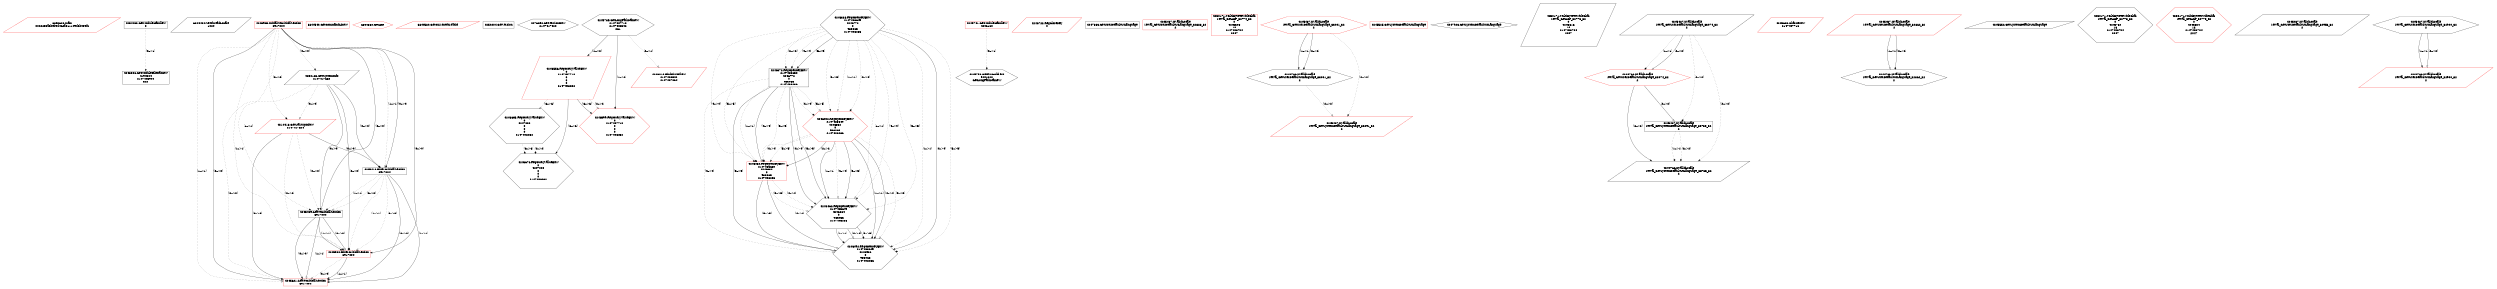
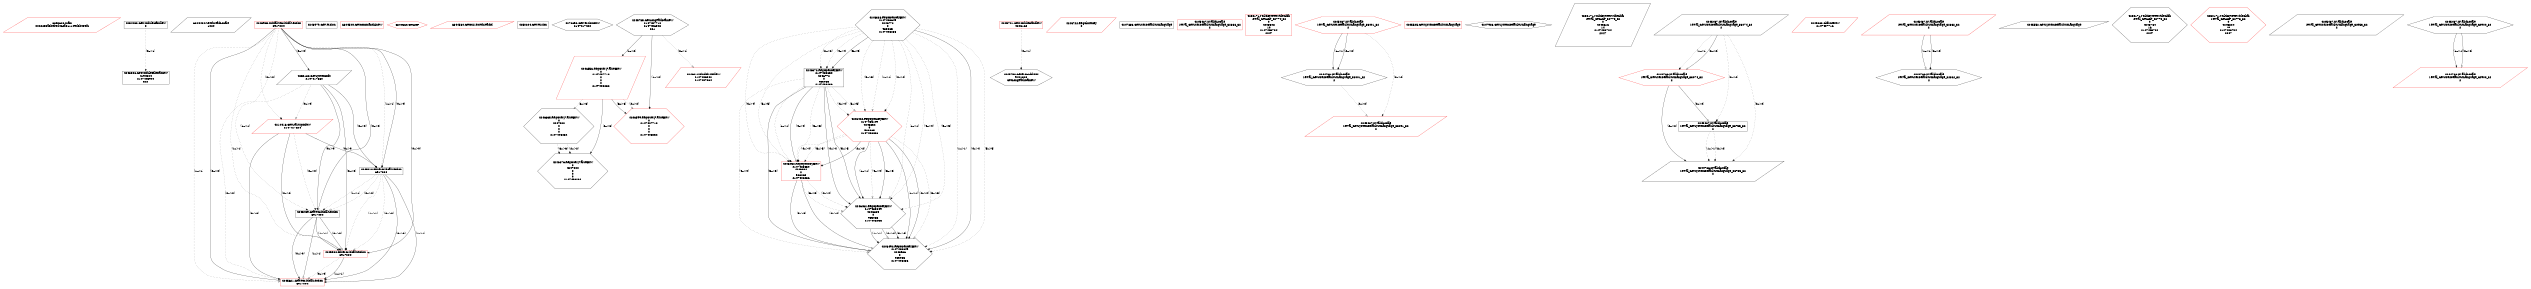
  digraph {
    node [color=black shape=hexagon]
    edge [arrowhead=diamond style=dotted]
    n1 [color=red label="6850628.main\n0002253a5beb9d462a311149d3b439fc" shape=parallelogram]
    n2 [label="4254480.GetModuleHandleW\n0" shape=box]
    n3 [label="4243306.GetModuleFileNameW\n4194304\n2147408904\n522" shape=box]
    n4 [label="6844434.SetThreadLocale\n1024" shape=parallelogram]
    n5 [color=red label="4243965.InitializeCriticalSection\n6917004" shape=box]
    n6 [label="4250188.GetSystemInfo\n2147417660" shape=parallelogram]
    n7 [color=red label="4214413.GetStartupInfoW\n2147417624" shape=parallelogram]
    n8 [label="4245418.EnterCriticalSection\n6917004" shape=box]
    n9 [label="4245469.LeaveCriticalSection\n6917004" shape=box]
    n10 [color=red label="4245580.EnterCriticalSection\n6917004" shape=box]
    n11 [color=red label="4245621.LeaveCriticalSection\n6917004" shape=box]
+   n12 [label="4243979.GetVersion\n" shape=box]
    n13 [color=red label="6844540.GetCommandLineW\n" shape=box]
    n14 [color=red label="6844560.GetACP\n"]
    n15 [color=red label="6844580.GetCurrentThreadId\n" shape=parallelogram]
    n16 [label="4250204.GetVersion\n" shape=box]
    n17 [label="4276690.GetVersionExW\n2147417420"]
    n18 [label="4245785.GetLongPathNameW\n2147407710\n2147406542\n261"]
    n19 [color=red label="4246556.RegQueryValueExW\n0\n2147407710\n0\n0\n0\n2147408232" shape=parallelogram]
    n20 [color=red label="4246599.RegQueryValueExW\n0\n2147407710\n0\n0\n0\n2147408232"]
    n21 [color=red label="4246014.FindFirstFileW\n2147406542\n2147407064" shape=parallelogram]
    n22 [label="4246338.RegOpenKeyExW\n2147483649\n4246772\n0\n983865\n2147408236"]
    n23 [label="4246372.RegOpenKeyExW\n2147483650\n4246772\n0\n983065\n2147408236" shape=box]
-   n24 [color=red label="4246402.RegOpenKeyExW\n2147483649\n4246832\n0\n983065\n2147408236"]
+   n24 [color=red label="4246402.RegOpenKeyExW\n2147483149\n4246832\n0\n983065\n2147408236"]
    n25 [color=red label="4246432.RegOpenKeyExW\n2147483650\n4246832\n0\n983065\n2147408236" shape=box]
    n26 [label="4246462.RegOpenKeyExW\n2147483649\n4246884\n0\n983065\n2147408236"]
    n27 [label="4246492.RegOpenKeyExW\n2147483649\n4246936\n0\n983065\n2147408236"]
    n28 [color=red label="4245741.GetModuleHandleW\n4246160" shape=box]
    n29 [label="4245758.GetProcAddress\n9441320\nGetLongPathNameW"]
    n30 [label="4246635.RegQueryValueExW\n0\n4247000\n0\n0\n0\n2147408232"]
    n31 [label="4246676.RegQueryValueExW\n0\n4247000\n0\n0\n0\n2147408232"]
    n32 [color=red label="4246722.RegCloseKey\n0" shape=parallelogram]
    n33 [label="4247883.GetUserDefaultUILanguage\n" shape=box]
    n34 [color=red label="4245487.IsValidLocale\nretval_GetUserDefaultUILanguage_32888_32\n2" shape=box]
    n35 [color=red label="4250171.MultiByteToWideChar\nretval_GetACP_32774_32\n0\n4243508\n10\n2147403704\n2047" shape=box]
    n36 [color=red label="4245487.IsValidLocale\nretval_GetUserDefaultUILanguage_33001_32\n2"]
    n37 [label="4244766.IsValidLocale\nretval_GetUserDefaultUILanguage_33001_32\n2"]
    n38 [color=red label="4245487.IsValidLocale\nretval_GetSystemDefaultUILanguage_33291_32\n2" shape=parallelogram]
    n39 [color=red label="4245525.GetSystemDefaultUILanguage\n" shape=box]
    n40 [label="4247923.GetSystemDefaultUILanguage\n"]
    n41 [label="4250171.MultiByteToWideChar\nretval_GetACP_32773_32\n0\n4243616\n14\n2147403704\n2047" shape=parallelogram]
    n42 [label="4245487.IsValidLocale\nretval_GetUserDefaultUILanguage_33074_32\n2" shape=parallelogram]
    n43 [color=red label="4244766.IsValidLocale\nretval_GetUserDefaultUILanguage_33074_32\n2"]
    n44 [label="4245487.IsValidLocale\nretval_GetSystemDefaultUILanguage_33735_32\n2" shape=box]
    n45 [label="4244766.IsValidLocale\nretval_GetSystemDefaultUILanguage_33735_32\n2" shape=parallelogram]
    n46 [color=red label="4245683.CharNextW\n2147407716" shape=parallelogram]
    n47 [color=red label="4245487.IsValidLocale\nretval_GetUserDefaultUILanguage_32862_32\n2" shape=parallelogram]
    n48 [label="4244766.IsValidLocale\nretval_GetUserDefaultUILanguage_32862_32\n2"]
    n49 [label="4245552.GetSystemDefaultUILanguage\n" shape=parallelogram]
    n50 [label="4250171.MultiByteToWideChar\nretval_GetACP_32773_32\n0\n4243764\n16\n2147403704\n2047"]
    n51 [color=red label="4250171.MultiByteToWideChar\nretval_GetACP_32773_32\n0\n4243824\n13\n2147403704\n2047"]
    n52 [label="4245487.IsValidLocale\nretval_GetUserDefaultUILanguage_32953_32\n2" shape=parallelogram]
    n53 [label="4245487.IsValidLocale\nretval_GetUserDefaultUILanguage_32900_32\n2"]
    n54 [color=red label="4244766.IsValidLocale\nretval_GetUserDefaultUILanguage_32900_32\n2" shape=parallelogram]
    n2 -> n3 [arrowhead=normal label="(0-->1)"]
-   n5 -> n6 [arrowhead=normal label="(0-->0)"]
+   n5 -> n6 [arrowhead=normal label="(0-->0)" style=solid]
    n5 -> n7 [label="(0-->0)"]
    n5 -> n8 [arrowhead=onormal label="(1-->1)"]
    n5 -> n8 [label="(0-->0)" style=solid]
    n5 -> n9 [arrowhead=normal label="(1-->1)"]
    n5 -> n9 [arrowhead=onormal label="(0-->0)" style=solid]
    n5 -> n10 [arrowhead=onormal label="(1-->1)"]
    n5 -> n10 [arrowhead=normal label="(0-->0)" style=solid]
    n5 -> n11 [arrowhead=onormal label="(1-->1)"]
    n5 -> n11 [arrowhead=onormal label="(0-->0)" style=solid]
    n6 -> n7 [arrowhead=onormal label="(0-->0)"]
    n6 -> n8 [arrowhead=normal label="(0-->0)" style=solid]
    n6 -> n9 [arrowhead=normal label="(0-->0)" style=solid]
    n6 -> n10 [label="(0-->0)" style=solid]
    n6 -> n11 [arrowhead=onormal label="(0-->0)"]
    n7 -> n8 [label="(0-->0)" style=solid]
    n7 -> n9 [arrowhead=normal label="(0-->0)"]
-   n7 -> n10 [label="(0-->0)"]
+   n7 -> n10 [label="(0-->0)" style=solid]
    n7 -> n11 [arrowhead=normal label="(0-->0)" style=solid]
    n8 -> n9 [arrowhead=normal label="(1-->1)"]
    n8 -> n9 [arrowhead=onormal label="(0-->0)"]
    n8 -> n10 [label="(1-->1)"]
    n8 -> n10 [arrowhead=onormal label="(0-->0)"]
    n8 -> n11 [label="(1-->1)" style=solid]
    n8 -> n11 [label="(0-->0)" style=solid]
    n9 -> n10 [label="(1-->1)" style=solid]
    n9 -> n10 [arrowhead=onormal label="(0-->0)" style=solid]
    n9 -> n11 [arrowhead=onormal label="(1-->1)" style=solid]
    n9 -> n11 [arrowhead=normal label="(0-->0)" style=solid]
    n10 -> n11 [arrowhead=normal label="(1-->1)" style=solid]
    n10 -> n11 [arrowhead=onormal label="(0-->0)"]
    n18 -> n19 [arrowhead=normal label="(1-->2)" style=solid]
    n18 -> n20 [label="(1-->2)" style=solid]
    n18 -> n21 [arrowhead=onormal label="(2-->1)"]
    n19 -> n20 [arrowhead=onormal label="(2-->2)"]
    n19 -> n20 [arrowhead=normal label="(6-->6)" style=solid]
    n19 -> n30 [arrowhead=onormal label="(6-->6)"]
    n19 -> n31 [arrowhead=normal label="(6-->6)" style=solid]
    n22 -> n23 [label="(2-->2)"]
    n22 -> n23 [label="(4-->4)"]
    n22 -> n23 [arrowhead=normal label="(5-->5)" style=solid]
    n22 -> n24 [arrowhead=onormal label="(1-->1)"]
    n22 -> n24 [label="(4-->4)"]
    n22 -> n24 [arrowhead=normal label="(5-->5)"]
    n22 -> n25 [arrowhead=normal label="(4-->4)"]
    n22 -> n25 [label="(5-->5)"]
    n22 -> n26 [arrowhead=onormal label="(1-->1)"]
    n22 -> n26 [arrowhead=normal label="(4-->4)"]
    n22 -> n26 [arrowhead=normal label="(5-->5)"]
    n22 -> n27 [arrowhead=normal label="(1-->1)"]
    n22 -> n27 [arrowhead=normal label="(4-->4)" style=solid]
    n22 -> n27 [label="(5-->5)"]
    n23 -> n24 [label="(4-->4)"]
    n23 -> n24 [arrowhead=onormal label="(5-->5)"]
    n23 -> n25 [label="(1-->1)"]
    n23 -> n25 [arrowhead=onormal label="(4-->4)" style=solid]
    n23 -> n25 [label="(5-->5)"]
    n23 -> n26 [arrowhead=normal label="(4-->4)" style=solid]
    n23 -> n26 [arrowhead=normal label="(5-->5)" style=solid]
    n23 -> n27 [arrowhead=onormal label="(4-->4)"]
    n23 -> n27 [arrowhead=onormal label="(5-->5)" style=solid]
    n24 -> n25 [label="(2-->2)" style=solid]
    n24 -> n25 [label="(4-->4)"]
    n24 -> n25 [arrowhead=normal label="(5-->5)"]
    n24 -> n26 [label="(1-->1)" style=solid]
    n24 -> n26 [arrowhead=onormal label="(4-->4)"]
    n24 -> n26 [label="(5-->5)" style=solid]
    n24 -> n27 [label="(1-->1)" style=solid]
    n24 -> n27 [label="(4-->4)" style=solid]
    n24 -> n27 [arrowhead=onormal label="(5-->5)"]
    n25 -> n26 [label="(4-->4)"]
    n25 -> n26 [arrowhead=onormal label="(5-->5)"]
    n25 -> n27 [arrowhead=onormal label="(4-->4)" style=solid]
    n25 -> n27 [arrowhead=onormal label="(5-->5)" style=solid]
    n26 -> n27 [label="(1-->1)" style=solid]
    n26 -> n27 [arrowhead=onormal label="(4-->4)" style=solid]
    n26 -> n27 [label="(5-->5)" style=solid]
    n28 -> n29 [label="(0-->1)"]
    n30 -> n31 [label="(2-->2)"]
    n30 -> n31 [label="(6-->6)"]
    n36 -> n37 [arrowhead=normal label="(1-->1)" style=solid]
    n36 -> n37 [label="(2-->2)" style=solid]
    n36 -> n38 [arrowhead=normal label="(2-->2)"]
    n37 -> n38 [arrowhead=onormal label="(2-->2)"]
    n42 -> n43 [label="(1-->1)"]
    n42 -> n43 [arrowhead=onormal label="(2-->2)" style=solid]
    n42 -> n44 [label="(2-->2)"]
    n42 -> n45 [arrowhead=normal label="(2-->2)"]
    n43 -> n44 [arrowhead=onormal label="(2-->2)" style=solid]
    n43 -> n45 [arrowhead=normal label="(2-->2)" style=solid]
    n44 -> n45 [label="(1-->1)"]
    n44 -> n45 [label="(2-->2)"]
    n47 -> n48 [arrowhead=onormal label="(1-->1)" style=solid]
    n47 -> n48 [label="(2-->2)" style=solid]
    n53 -> n54 [arrowhead=normal label="(1-->1)" style=solid]
    n53 -> n54 [arrowhead=onormal label="(2-->2)" style=solid]
  }
